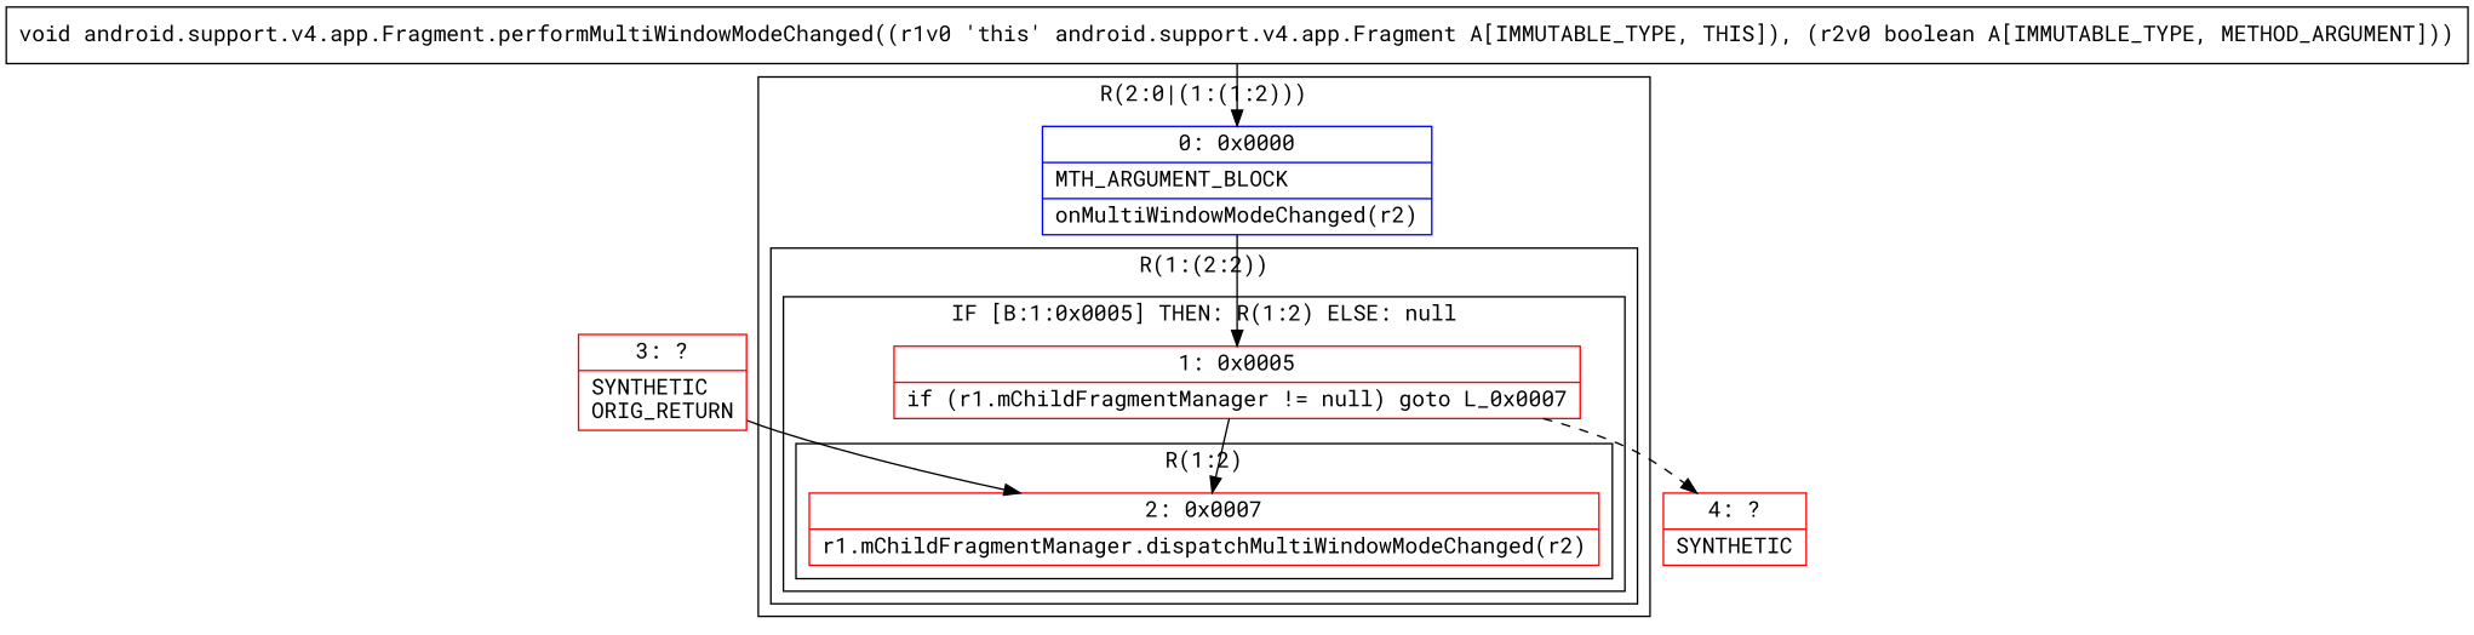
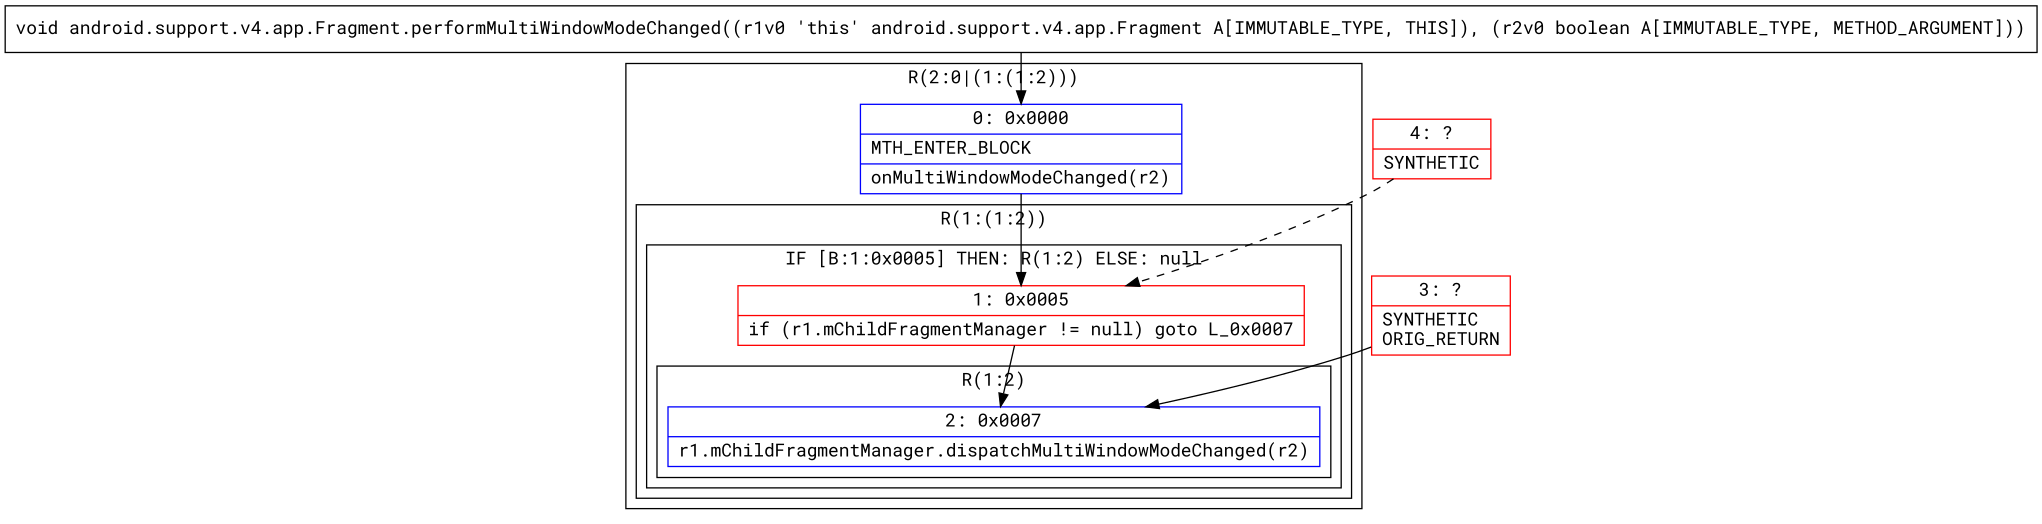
  digraph {
    fontname="Roboto Mono"
    node [color=red fontname="Roboto Mono" shape=record]
    edge [fontname="Roboto Mono"]
-   n1 [label="{2\:\ 0x0007|r1.mChildFragmentManager.dispatchMultiWindowModeChanged(r2)\l}"]
+   n1 [color=blue label="{2\:\ 0x0007|r1.mChildFragmentManager.dispatchMultiWindowModeChanged(r2)\l}"]
    n2 [label="{1\:\ 0x0005|if (r1.mChildFragmentManager != null) goto L_0x0007\l}"]
-   n3 [color=blue label="{0\:\ 0x0000|MTH_ARGUMENT_BLOCK\l|onMultiWindowModeChanged(r2)\l}"]
+   n3 [color=blue label="{0\:\ 0x0000|MTH_ENTER_BLOCK\l|onMultiWindowModeChanged(r2)\l}"]
    n4 [label="{4\:\ ?|SYNTHETIC\l}"]
    n5 [label="{3\:\ ?|SYNTHETIC\lORIG_RETURN\l}"]
    n6 [label="{void android.support.v4.app.Fragment.performMultiWindowModeChanged((r1v0 'this' android.support.v4.app.Fragment A[IMMUTABLE_TYPE, THIS]), (r2v0 boolean A[IMMUTABLE_TYPE, METHOD_ARGUMENT])) }" color=""]
    subgraph cluster_1 {
      label="R(2:0|(1:(1:2)))"
      n3
      subgraph cluster_2 {
-       label="R(1:(2:2))"
+       label="R(1:(1:2))"
        subgraph cluster_3 {
          label="IF [B:1:0x0005] THEN: R(1:2) ELSE: null"
          n2
          subgraph cluster_4 {
            label="R(1:2)"
            n1
          }
        }
      }
    }
    n2 -> n1
-   n2 -> n4 [style=dashed]
+   n4 -> n2 [style=dashed]
    n3 -> n2
    n5 -> n1
    n6 -> n3
  }
